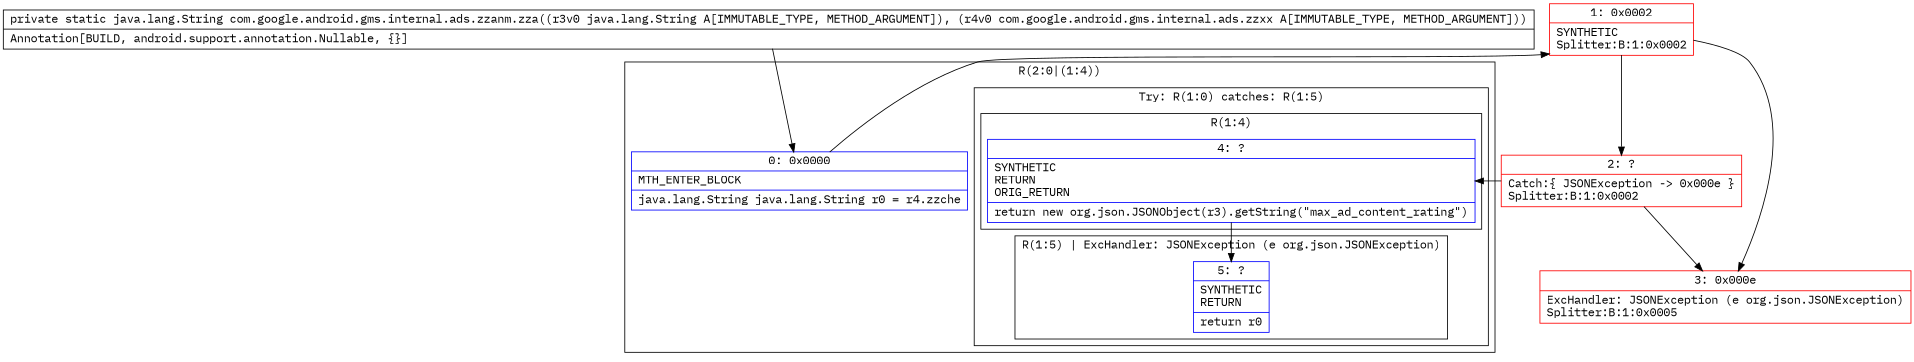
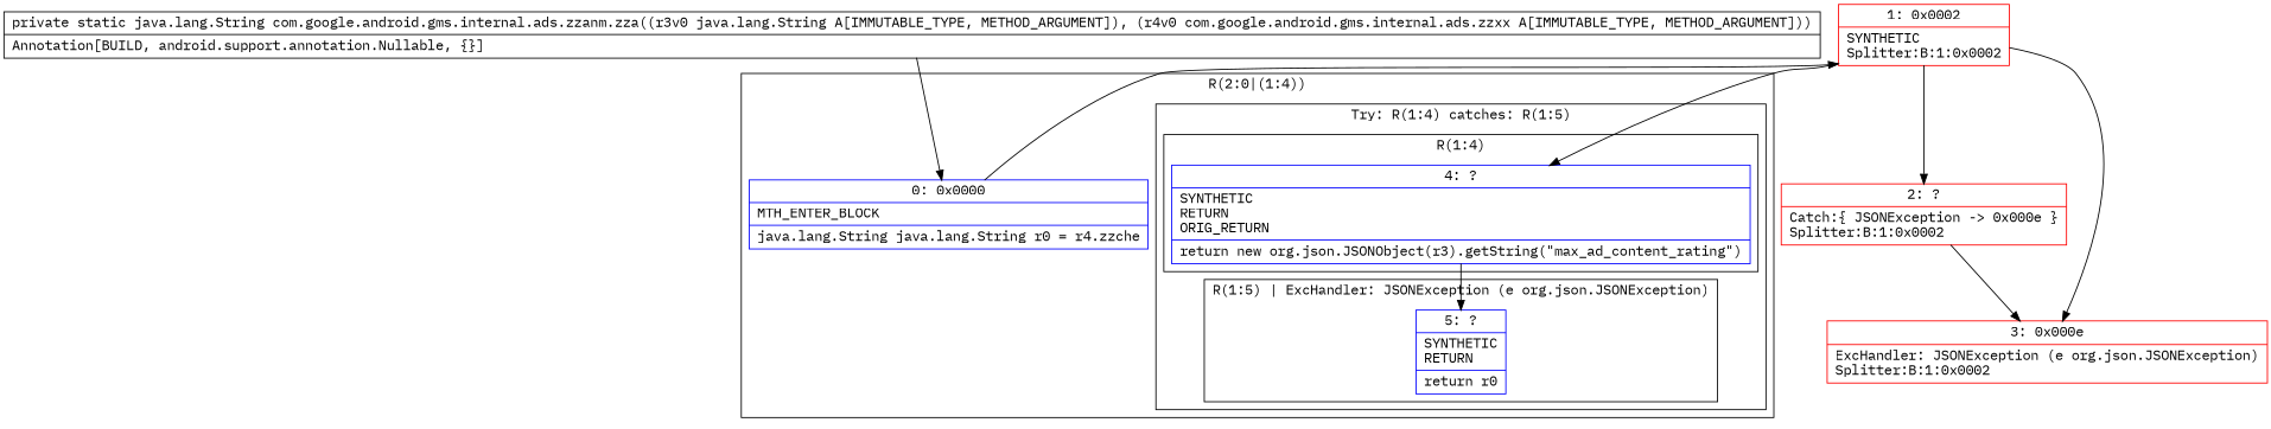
  digraph {
    fontname="IBM Plex Mono"
    node [color=blue fontname="IBM Plex Mono" shape=record]
    edge [fontname="IBM Plex Mono"]
    n1 [label="{4\:\ ?|SYNTHETIC\lRETURN\lORIG_RETURN\l|return new org.json.JSONObject(r3).getString(\"max_ad_content_rating\")\l}"]
    n2 [label="{5\:\ ?|SYNTHETIC\lRETURN\l|return r0\l}"]
    n3 [label="{0\:\ 0x0000|MTH_ENTER_BLOCK\l|java.lang.String java.lang.String r0 = r4.zzche\l}"]
    n4 [color=red label="{1\:\ 0x0002|SYNTHETIC\lSplitter:B:1:0x0002\l}"]
    n5 [color=red label="{2\:\ ?|Catch:\{ JSONException \-\> 0x000e \}\lSplitter:B:1:0x0002\l}"]
-   n6 [color=red label="{3\:\ 0x000e|ExcHandler: JSONException (e org.json.JSONException)\lSplitter:B:1:0x0005\l}"]
+   n6 [color=red label="{3\:\ 0x000e|ExcHandler: JSONException (e org.json.JSONException)\lSplitter:B:1:0x0002\l}"]
    n7 [label="{private static java.lang.String com.google.android.gms.internal.ads.zzanm.zza((r3v0 java.lang.String A[IMMUTABLE_TYPE, METHOD_ARGUMENT]), (r4v0 com.google.android.gms.internal.ads.zzxx A[IMMUTABLE_TYPE, METHOD_ARGUMENT]))  | Annotation[BUILD, android.support.annotation.Nullable, \{\}]\l}" color=""]
    subgraph cluster_1 {
      label="R(2:0|(1:4))"
      n3
      subgraph cluster_2 {
-       label="Try: R(1:0) catches: R(1:5)"
+       label="Try: R(1:4) catches: R(1:5)"
        subgraph cluster_3 {
          label="R(1:4)"
          n1
        }
        subgraph cluster_4 {
          label="R(1:5) | ExcHandler: JSONException (e org.json.JSONException)\l"
          n2
        }
      }
    }
    subgraph cluster_5 {
      label="R(1:5) | ExcHandler: JSONException (e org.json.JSONException)\l"
    }
    n1 -> n2
    n3 -> n4
    n4 -> n5
    n4 -> n6
-   n5 -> n1
+   n4 -> n1
    n5 -> n6
    n7 -> n3
  }
